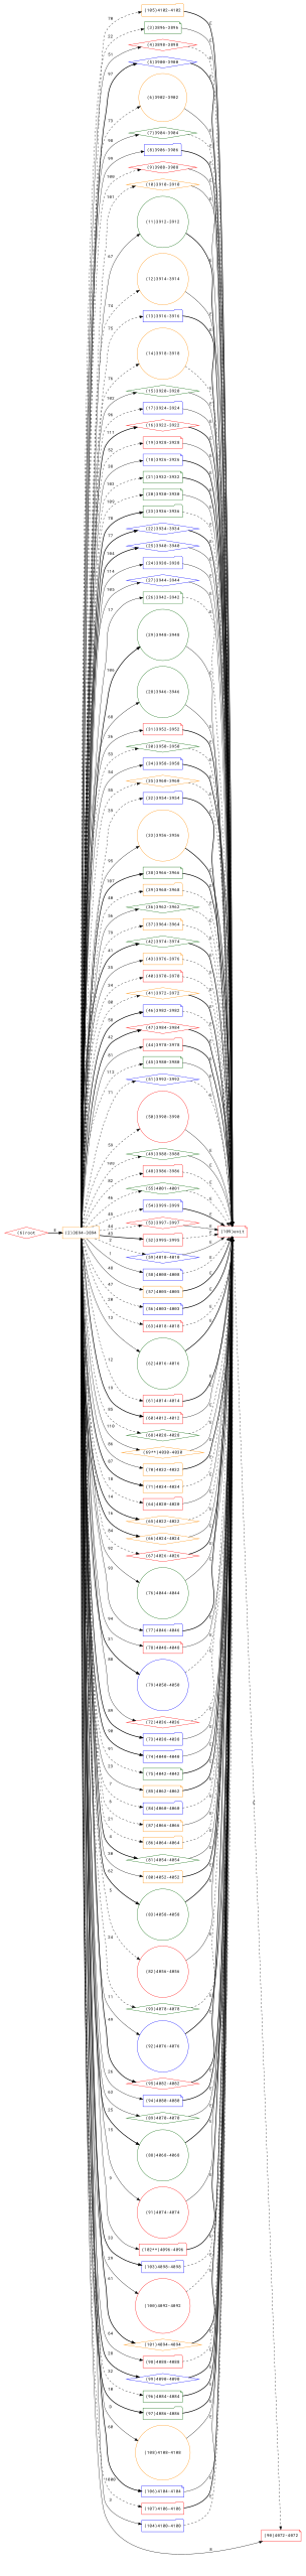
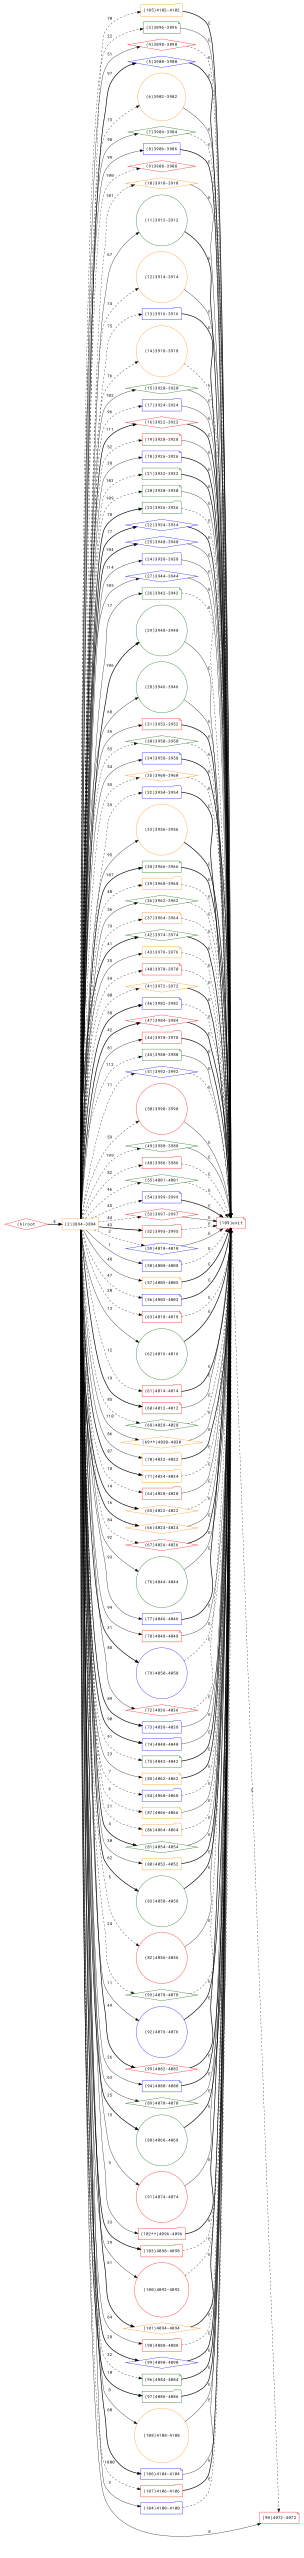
  digraph {
    fontname="Roboto Mono"
    rankdir=LR
    node [color=red fontname="Roboto Mono" shape=diamond]
    edge [fontname="Roboto Mono" style=dashed]
    n1 [label="(6)root"]
    n2 [color=darkorange label="(2)3894-3894" shape=folder]
    n3 [color=darkgreen label="(3)3896-3896" shape=note]
    n4 [label="(4)3898-3898"]
    n5 [color=blue label="(5)3900-3900"]
    n6 [color=darkorange label="(6)3902-3902" shape=circle]
    n7 [color=darkgreen label="(7)3904-3904"]
    n8 [color=blue label="(8)3906-3906" shape=folder]
    n9 [label="(9)3908-3908"]
    n10 [color=darkorange label="(10)3910-3910"]
    n11 [color=darkgreen label="(11)3912-3912" shape=circle]
    n12 [color=darkorange label="(12)3914-3914" shape=circle]
    n13 [color=blue label="(13)3916-3916" shape=folder]
    n14 [color=darkorange label="(14)3918-3918" shape=circle]
    n15 [color=darkgreen label="(15)3920-3920"]
    n16 [color=blue label="(17)3924-3924" shape=folder]
    n17 [label="(16)3922-3922"]
    n18 [label="(19)3928-3928" shape=note]
    n19 [color=blue label="(18)3926-3926" shape=note]
    n20 [color=darkgreen label="(21)3932-3932" shape=note]
    n21 [color=darkgreen label="(20)3930-3930" shape=note]
    n22 [color=darkgreen label="(23)3936-3936" shape=folder]
    n23 [color=blue label="(22)3934-3934"]
    n24 [color=blue label="(25)3940-3940"]
    n25 [color=blue label="(24)3938-3938" shape=folder]
    n26 [color=blue label="(27)3944-3944"]
    n27 [color=darkgreen label="(26)3942-3942" shape=note]
    n28 [color=darkgreen label="(29)3948-3948" shape=circle]
    n29 [color=darkgreen label="(28)3946-3946" shape=circle]
    n30 [label="(31)3952-3952" shape=note]
    n31 [color=darkgreen label="(30)3950-3950"]
    n32 [color=blue label="(34)3958-3958" shape=note]
    n33 [color=darkorange label="(35)3960-3960"]
    n34 [color=blue label="(32)3954-3954" shape=folder]
    n35 [color=darkorange label="(33)3956-3956" shape=circle]
    n36 [color=darkgreen label="(38)3966-3966" shape=note]
    n37 [color=darkorange label="(39)3968-3968" shape=folder]
    n38 [color=darkgreen label="(36)3962-3962"]
    n39 [color=darkorange label="(37)3964-3964" shape=note]
    n40 [color=darkgreen label="(42)3974-3974"]
    n41 [color=darkorange label="(43)3976-3976" shape=note]
    n42 [label="(40)3970-3970" shape=note]
    n43 [color=darkorange label="(41)3972-3972"]
    n44 [color=blue label="(46)3982-3982" shape=note]
    n45 [label="(47)3984-3984"]
    n46 [label="(44)3978-3978" shape=folder]
    n47 [color=darkgreen label="(45)3980-3980" shape=note]
    n48 [color=blue label="(51)3992-3992"]
    n49 [label="(50)3990-3990" shape=circle]
    n50 [color=darkgreen label="(49)3988-3988"]
    n51 [label="(48)3986-3986" shape=folder]
    n52 [color=darkgreen label="(55)4001-4001"]
    n53 [color=blue label="(54)3999-3999" shape=note]
    n54 [label="(53)3997-3997"]
    n55 [label="(52)3995-3995" shape=folder]
    n56 [color=blue label="(59)4010-4010"]
    n57 [color=blue label="(58)4008-4008" shape=note]
    n58 [color=darkorange label="(57)4005-4005" shape=note]
    n59 [color=blue label="(56)4003-4003" shape=note]
    n60 [label="(63)4018-4018" shape=note]
    n61 [color=darkgreen label="(62)4016-4016" shape=circle]
    n62 [label="(61)4014-4014" shape=folder]
    n63 [label="(60)4012-4012" shape=note]
    n64 [color=darkgreen label="(68)4028-4028"]
    n65 [color=darkorange label="(69**)4030-4030"]
    n66 [color=darkorange label="(70)4032-4032" shape=folder]
    n67 [color=darkorange label="(71)4034-4034" shape=folder]
    n68 [label="(64)4020-4020" shape=folder]
    n69 [color=darkorange label="(65)4022-4022"]
    n70 [color=darkorange label="(66)4024-4024"]
    n71 [label="(67)4026-4026"]
    n72 [color=darkgreen label="(76)4044-4044" shape=circle]
    n73 [color=blue label="(77)4046-4046" shape=folder]
    n74 [label="(78)4048-4048" shape=note]
    n75 [color=blue label="(79)4050-4050" shape=circle]
    n76 [label="(72)4036-4036"]
    n77 [color=blue label="(73)4038-4038" shape=folder]
    n78 [color=blue label="(74)4040-4040" shape=folder]
    n79 [color=darkgreen label="(75)4042-4042" shape=note]
    n80 [color=darkorange label="(85)4062-4062" shape=note]
    n81 [color=blue label="(84)4060-4060" shape=folder]
    n82 [color=darkorange label="(87)4066-4066" shape=note]
    n83 [color=darkorange label="(86)4064-4064" shape=folder]
    n84 [color=darkgreen label="(81)4054-4054"]
    n85 [color=darkorange label="(80)4052-4052" shape=folder]
    n86 [color=darkgreen label="(83)4058-4058" shape=circle]
    n87 [label="(82)4056-4056" shape=circle]
    n88 [color=darkgreen label="(93)4078-4078"]
    n89 [color=blue label="(92)4076-4076" shape=circle]
    n90 [label="(95)4082-4082"]
    n91 [color=blue label="(94)4080-4080" shape=note]
    n92 [color=darkgreen label="(89)4070-4070"]
    n93 [color=darkgreen label="(88)4068-4068" shape=circle]
    n94 [label="(91)4074-4074" shape=circle]
    n95 [label="(90)4072-4072" shape=note]
    n96 [label="(102**)4096-4096" shape=folder]
-   n97 [color=blue label="(103)4098-4098" shape=folder]
+   n97 [label="(103)4098-4098" shape=folder]
    n98 [label="(100)4092-4092" shape=circle]
    n99 [color=darkorange label="(101)4094-4094"]
    n100 [label="(98)4088-4088" shape=folder]
    n101 [color=blue label="(99)4090-4090"]
    n102 [color=darkgreen label="(96)4084-4084" shape=note]
    n103 [color=darkgreen label="(97)4086-4086" shape=folder]
    n104 [color=darkorange label="(108)4108-4108" shape=circle]
    n105 [color=blue label="(106)4104-4104" shape=note]
    n106 [label="(107)4106-4106" shape=folder]
    n107 [color=blue label="(104)4100-4100" shape=folder]
    n108 [color=darkorange label="(105)4102-4102" shape=folder]
    n109 [label="(109)exit" shape=note]
    n1 -> n2 [label=E style=bold]
    n2 -> n3 [label=22]
    n2 -> n4 [label=51 style=solid]
    n2 -> n5 [label=97 style=bold]
    n2 -> n6 [label=73]
    n2 -> n7 [label=98 style=solid]
    n2 -> n8 [label=99 style=solid]
    n2 -> n9 [label=100]
    n2 -> n10 [label=101]
    n2 -> n11 [label=67 style=solid]
    n2 -> n12 [label=74]
    n2 -> n13 [label=75]
    n2 -> n14 [label=76]
    n2 -> n15 [label=102 style=solid]
    n2 -> n16 [label=96]
    n2 -> n17 [label=111 style=bold]
    n2 -> n18 [label=52]
    n2 -> n19 [label=38 style=solid]
    n2 -> n20 [label=103]
    n2 -> n21 [label=109]
    n2 -> n22 [label=78 style=bold]
    n2 -> n23 [label=77 style=bold]
    n2 -> n24 [label=104 style=bold]
    n2 -> n25 [label=114 style=solid]
    n2 -> n26 [label=105 style=solid]
    n2 -> n27 [label=17 style=solid]
    n2 -> n28 [label=106 style=bold]
    n2 -> n29 [label=68 style=solid]
    n2 -> n30 [label=36 style=solid]
    n2 -> n31 [label=53]
    n2 -> n32 [label=54 style=solid]
    n2 -> n33 [label=55]
    n2 -> n34 [label=39]
    n2 -> n35 [label=95 style=solid]
    n2 -> n36 [label=107 style=bold]
    n2 -> n37 [label=40]
    n2 -> n38 [label=56 style=solid]
    n2 -> n39 [label=79]
    n2 -> n40 [label=41 style=bold]
    n2 -> n41 [label=35 style=solid]
    n2 -> n42 [label=34]
    n2 -> n43 [label=80]
    n2 -> n44 [label=58 style=bold]
    n2 -> n45 [label=42 style=bold]
    n2 -> n46 [label=81 style=solid]
    n2 -> n47 [label=112]
    n2 -> n48 [label=71]
    n2 -> n49 [label=59]
    n2 -> n50 [label=108]
    n2 -> n51 [label=82]
    n2 -> n52 [label=46]
    n2 -> n53 [label=45]
    n2 -> n54 [label=44]
    n2 -> n55 [label=43 style=bold]
    n2 -> n56 [label=2]
    n2 -> n57 [label=1 style=solid]
    n2 -> n58 [label=48 style=solid]
    n2 -> n59 [label=47]
    n2 -> n60 [label=20]
    n2 -> n61 [label=13 style=solid]
    n2 -> n62 [label=12]
    n2 -> n63 [label=19 style=bold]
    n2 -> n64 [label=85]
    n2 -> n65 [label=110 style=solid]
    n2 -> n66 [label=86 style=solid]
    n2 -> n67 [label=87 style=bold]
    n2 -> n68 [label=18]
    n2 -> n69 [label=14 style=bold]
    n2 -> n70 [label=16 style=bold]
    n2 -> n71 [label=84]
    n2 -> n72 [label=92 style=solid]
    n2 -> n73 [label=93 style=solid]
    n2 -> n74 [label=94 style=solid]
    n2 -> n75 [label=31 style=bold]
    n2 -> n76 [label=88 style=solid]
    n2 -> n77 [label=89 style=bold]
    n2 -> n78 [label=90 style=bold]
    n2 -> n79 [label=91]
    n2 -> n80 [label=23 style=solid]
    n2 -> n81 [label=7]
    n2 -> n82 [label=6]
    n2 -> n83 [label=21]
    n2 -> n84 [label=4 style=bold]
    n2 -> n85 [label=30 style=solid]
    n2 -> n86 [label=62 style=bold]
    n2 -> n87 [label=5]
    n2 -> n88 [label=24]
    n2 -> n89 [label=11 style=solid]
    n2 -> n90 [label=49 style=bold]
    n2 -> n91 [label=26 style=solid]
    n2 -> n92 [label=63 style=solid]
    n2 -> n93 [label=25 style=bold]
    n2 -> n94 [label=15 style=solid]
    n2 -> n95 [label=8 style=solid]
    n2 -> n96 [label=9 style=solid]
    n2 -> n97 [label=33 style=bold]
    n2 -> n98 [label=29 style=solid]
    n2 -> n99 [label=61 style=bold]
    n2 -> n100 [label=64 style=solid]
    n2 -> n101 [label=28 style=bold]
    n2 -> n102 [label=32]
    n2 -> n103 [label=10 style=bold]
    n2 -> n104 [label=D style=solid]
    n2 -> n105 [label=60 style=bold]
    n2 -> n106 [label=1000]
    n2 -> n107 [label=3 style=solid]
    n2 -> n108 [label=70]
    n3 -> n109 [label=E style=solid]
    n4 -> n109 [label=E]
    n5 -> n109 [label=E style=bold]
    n6 -> n109 [label=E style=solid]
    n7 -> n109 [label=E]
    n8 -> n109 [label=E style=bold]
-   n9 -> n109 [label=E style=solid]
    n10 -> n109 [label=E style=solid]
    n11 -> n109 [label=E style=bold]
    n12 -> n109 [label=E style=solid]
    n13 -> n109 [label=E style=bold]
    n14 -> n109 [label=E]
    n15 -> n109 [label=E style=solid]
    n16 -> n109 [label=E style=solid]
    n17 -> n109 [label=E style=bold]
    n18 -> n109 [label=E style=solid]
    n19 -> n109 [label=E style=bold]
    n20 -> n109 [label=E style=bold]
    n21 -> n109 [label=E style=solid]
    n22 -> n109 [label=E]
    n23 -> n109 [label=E style=bold]
    n24 -> n109 [label=E style=solid]
    n25 -> n109 [label=E style=solid]
    n26 -> n109 [label=E style=solid]
    n27 -> n109 [label=E]
    n28 -> n109 [label=E style=solid]
    n29 -> n109 [label=E style=solid]
    n30 -> n109 [label=E style=bold]
    n31 -> n109 [label=E]
    n32 -> n109 [label=E style=bold]
    n33 -> n109 [label=E]
    n34 -> n109 [label=E style=bold]
    n35 -> n109 [label=E style=bold]
    n36 -> n109 [label=E style=bold]
    n37 -> n109 [label=E]
    n38 -> n109 [label=E]
    n39 -> n109 [label=E]
    n40 -> n109 [label=E style=bold]
    n41 -> n109 [label=E]
    n42 -> n109 [label=E]
    n43 -> n109 [label=E style=bold]
    n44 -> n109 [label=E]
    n45 -> n109 [label=E style=bold]
    n46 -> n109 [label=E style=bold]
    n47 -> n109 [label=E style=solid]
    n48 -> n109 [label=E]
    n49 -> n109 [label=E style=solid]
    n50 -> n109 [label=E style=solid]
    n51 -> n109 [label=E]
    n52 -> n109 [label=E]
    n53 -> n109 [label=E style=bold]
    n54 -> n109 [label=E style=solid]
    n55 -> n109 [label=E]
    n56 -> n109 [label=E style=solid]
    n57 -> n109 [label=E]
    n58 -> n109 [label=E style=bold]
    n59 -> n109 [label=E style=bold]
    n60 -> n109 [label=E]
    n61 -> n109 [label=E style=bold]
    n62 -> n109 [label=E style=bold]
    n63 -> n109 [label=E style=solid]
    n64 -> n109 [label=E]
    n65 -> n109 [label=E style=solid]
    n66 -> n109 [label=E style=bold]
    n67 -> n109 [label=E]
    n68 -> n109 [label=E style=solid]
    n69 -> n109 [label=E]
    n70 -> n109 [label=E style=solid]
    n71 -> n109 [label=E style=bold]
    n72 -> n109 [label=E style=solid]
    n73 -> n109 [label=E style=bold]
    n74 -> n109 [label=E style=solid]
    n75 -> n109 [label=E]
    n76 -> n109 [label=E]
    n77 -> n109 [label=E style=solid]
    n78 -> n109 [label=E style=solid]
    n79 -> n109 [label=E style=bold]
    n80 -> n109 [label=E style=bold]
    n81 -> n109 [label=E]
    n82 -> n109 [label=E style=solid]
    n83 -> n109 [label=E]
    n84 -> n109 [label=E style=solid]
    n85 -> n109 [label=E style=bold]
    n86 -> n109 [label=E style=bold]
    n87 -> n109 [label=E style=solid]
    n88 -> n109 [label=E]
    n89 -> n109 [label=E style=bold]
    n90 -> n109 [label=E style=bold]
    n91 -> n109 [label=E style=bold]
    n92 -> n109 [label=E style=solid]
    n93 -> n109 [label=E style=bold]
    n94 -> n109 [label=E style=solid]
    n96 -> n109 [label=E style=bold]
    n97 -> n109 [label=E]
    n98 -> n109 [label=E]
    n99 -> n109 [label=E style=bold]
    n100 -> n109 [label=E]
    n101 -> n109 [label=E style=bold]
    n102 -> n109 [label=E style=bold]
    n103 -> n109 [label=E style=bold]
    n104 -> n109 [label=E style=solid]
    n105 -> n109 [label=E style=solid]
    n106 -> n109 [label=E style=bold]
    n107 -> n109 [label=E]
    n108 -> n109 [label=E style=bold]
    n109 -> n95 [label=E]
  }
